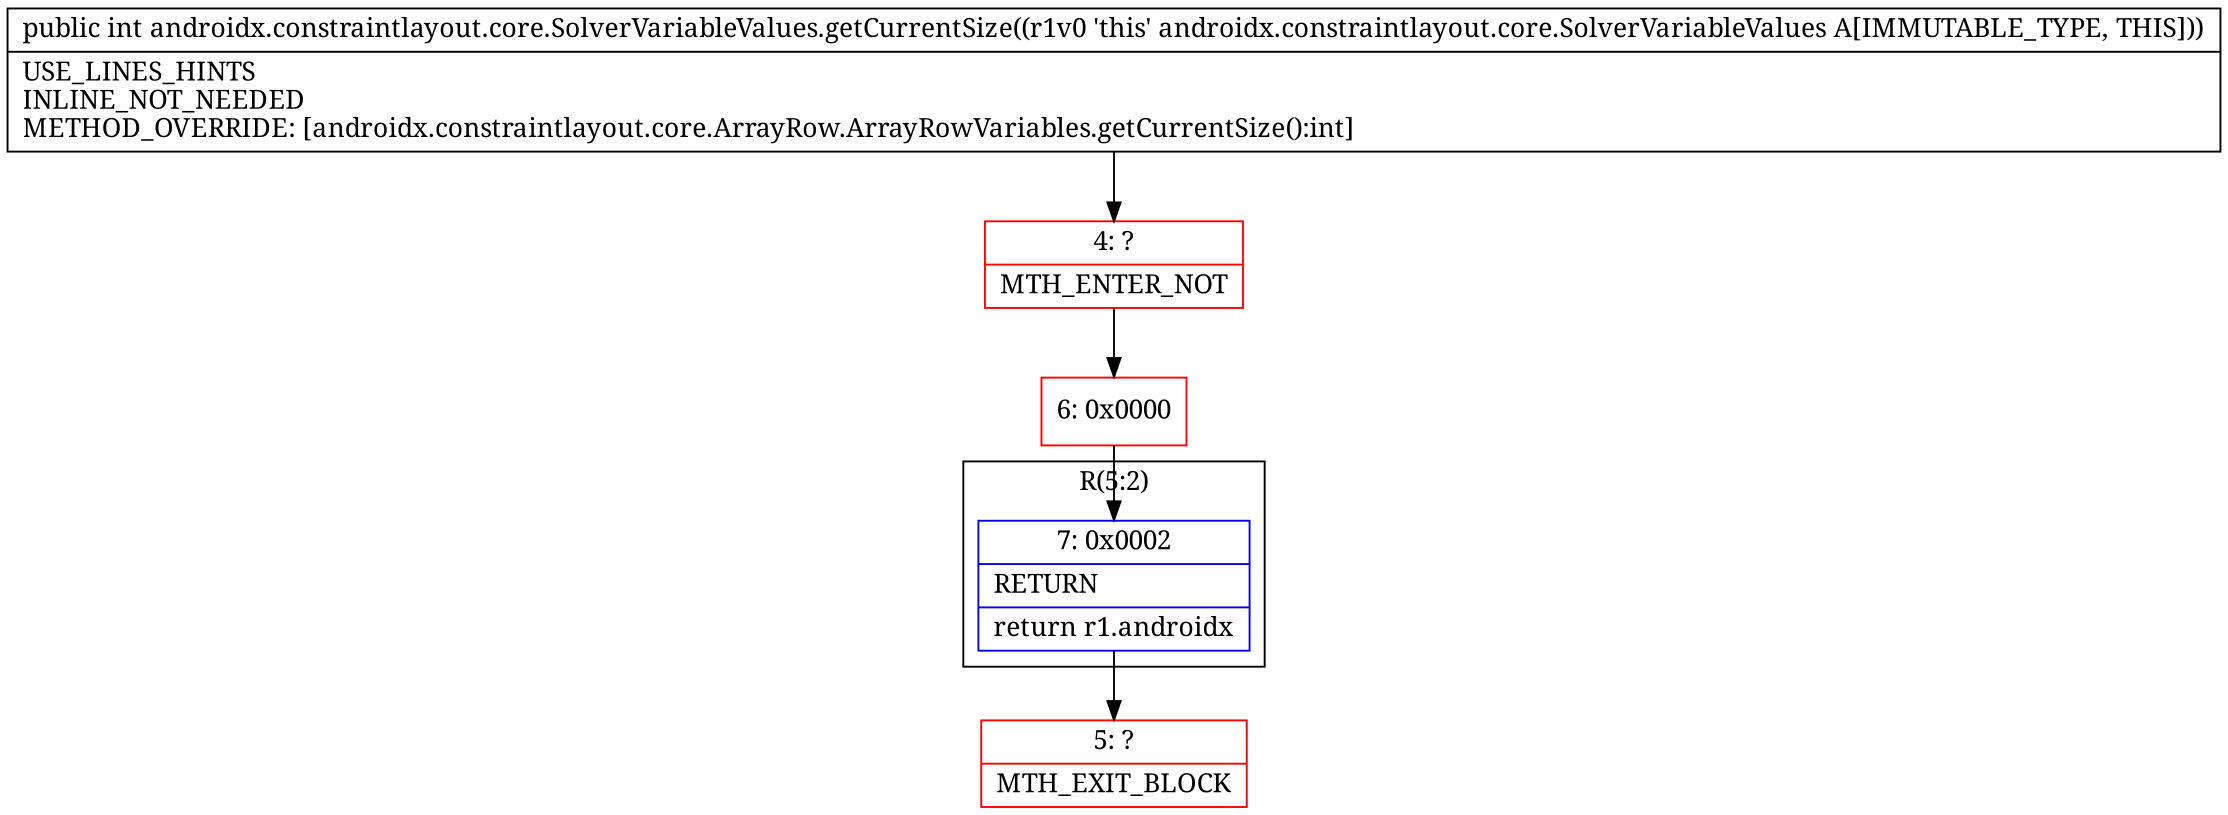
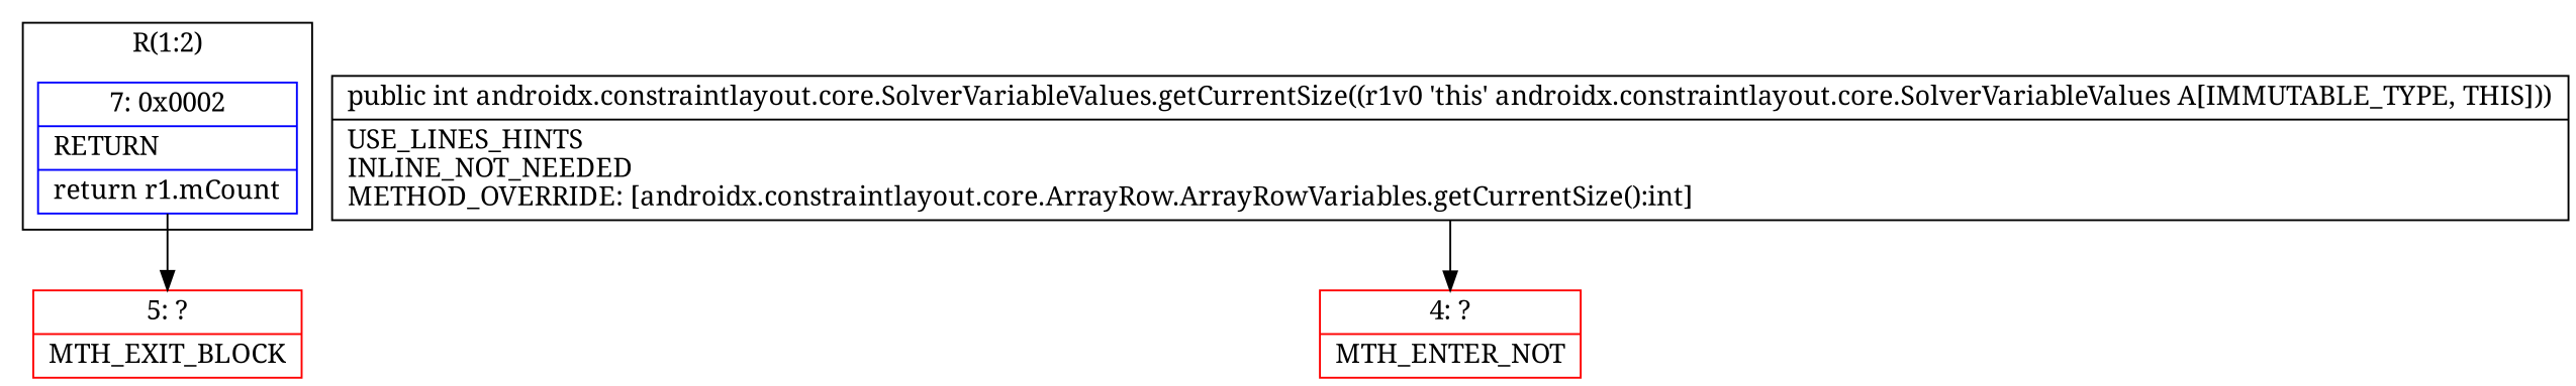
  digraph {
    fontname="Noto Serif"
    node [color=red fontname="Noto Serif" shape=record]
    edge [fontname="Noto Serif"]
-   n1 [color=blue label="{7\:\ 0x0002|RETURN\l|return r1.androidx\l}"]
+   n1 [color=blue label="{7\:\ 0x0002|RETURN\l|return r1.mCount\l}"]
    n2 [label="{5\:\ ?|MTH_EXIT_BLOCK\l}"]
    n3 [label="{4\:\ ?|MTH_ENTER_NOT\l}"]
-   n4 [label="{6\:\ 0x0000}"]
    n5 [label="{public int androidx.constraintlayout.core.SolverVariableValues.getCurrentSize((r1v0 'this' androidx.constraintlayout.core.SolverVariableValues A[IMMUTABLE_TYPE, THIS]))  | USE_LINES_HINTS\lINLINE_NOT_NEEDED\lMETHOD_OVERRIDE: [androidx.constraintlayout.core.ArrayRow.ArrayRowVariables.getCurrentSize():int]\l}" color=""]
    subgraph cluster_1 {
-     label="R(5:2)"
+     label="R(1:2)"
      n1
    }
    n1 -> n2
-   n3 -> n4
-   n4 -> n1
    n5 -> n3
  }
